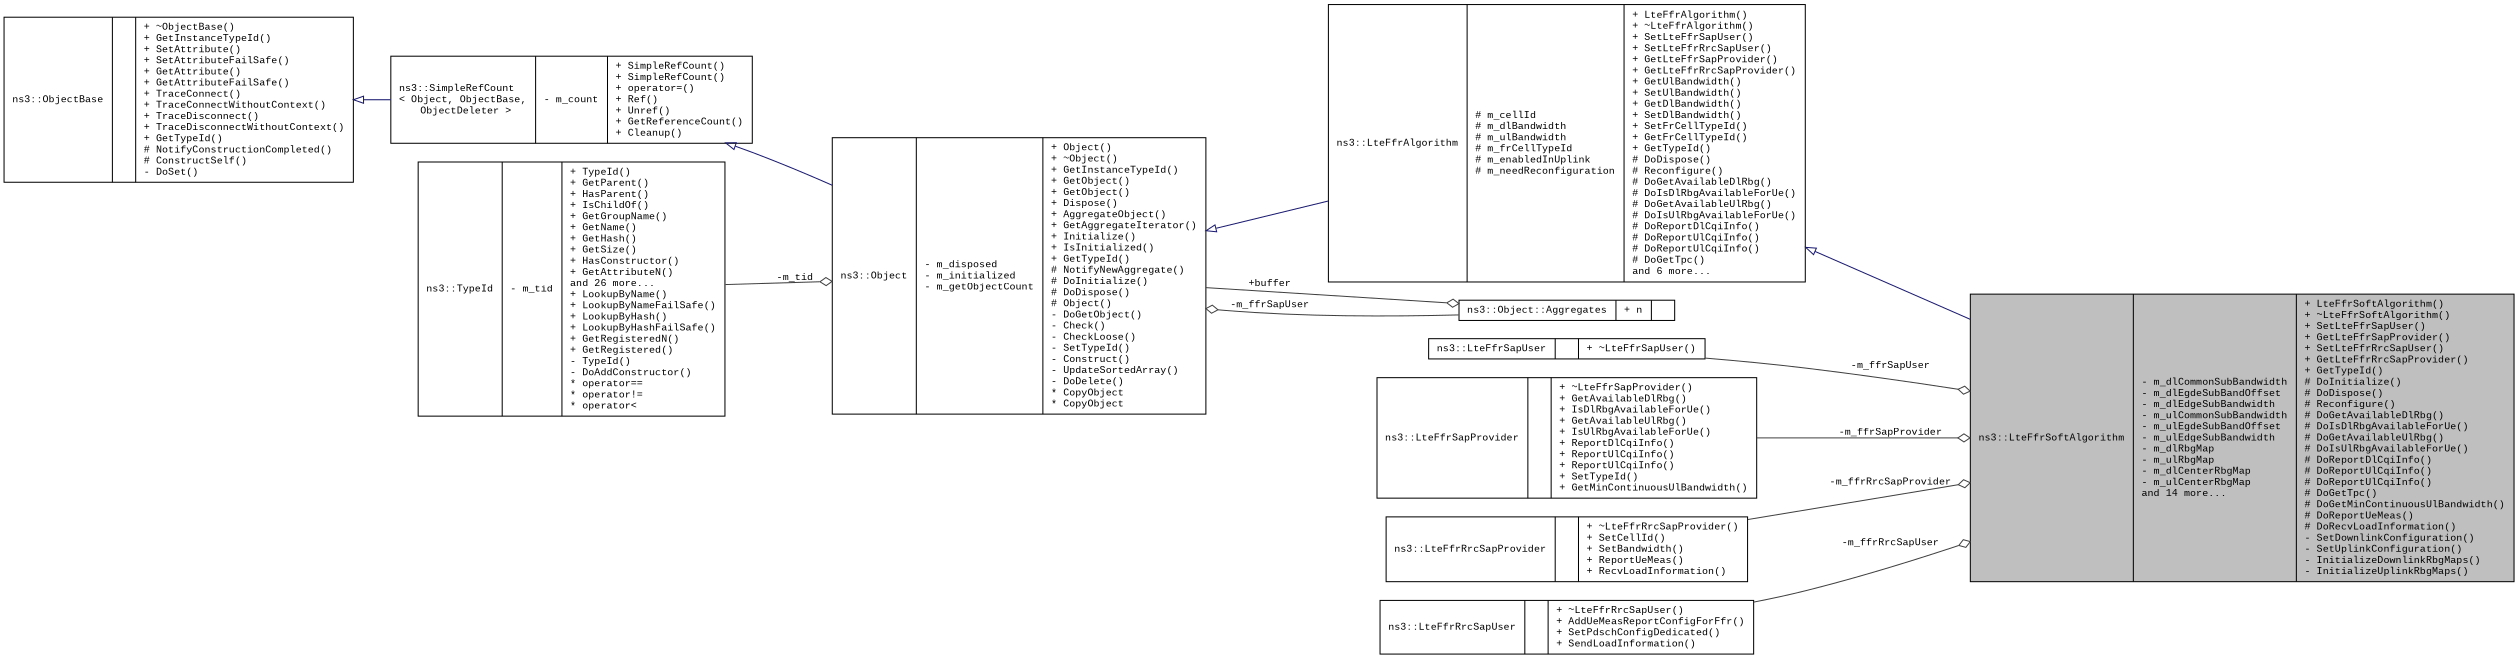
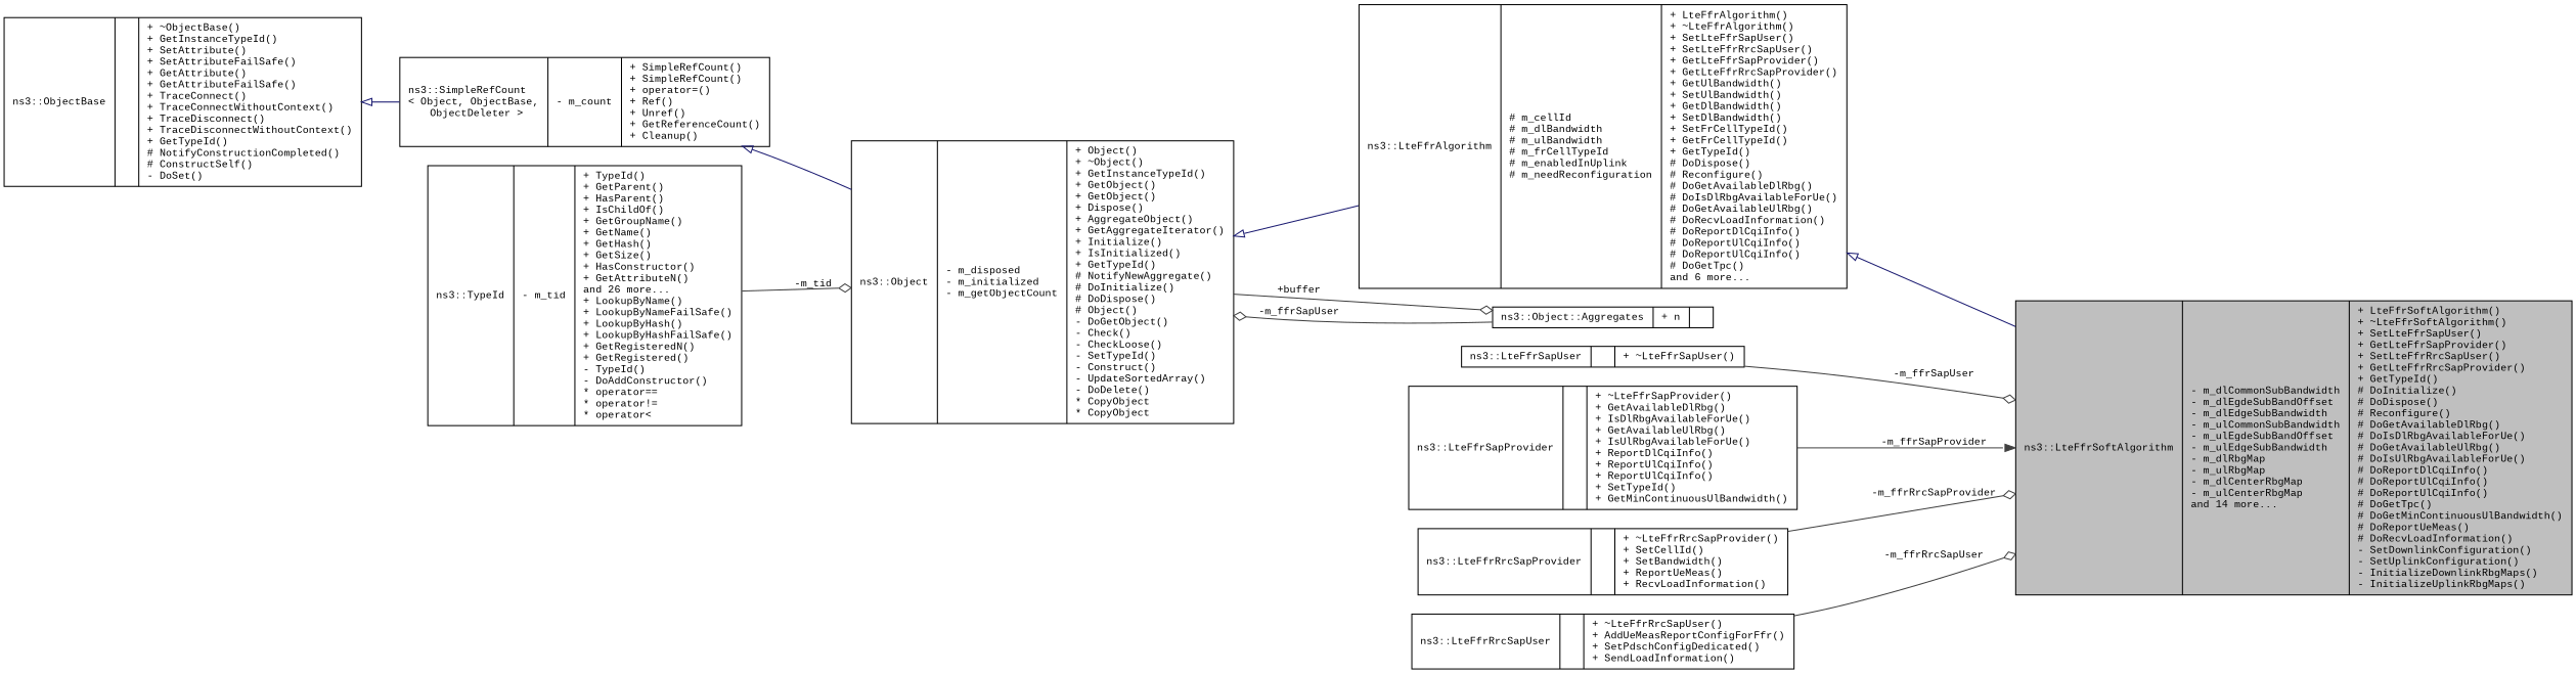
  digraph {
    fontname="Liberation Mono"
    rankdir=LR
    node [color=black fillcolor=white fontname="Liberation Mono" fontsize=10 shape=record style=filled]
    edge [color=grey25 fontname="Liberation Mono" fontsize=10 labelfontname=Helvetica labelfontsize=10 style=solid arrowhead=odiamond]
    n1 [fillcolor=grey75 fontcolor=black height=0.2 label="{ns3::LteFfrSoftAlgorithm\n|- m_dlCommonSubBandwidth\l- m_dlEgdeSubBandOffset\l- m_dlEdgeSubBandwidth\l- m_ulCommonSubBandwidth\l- m_ulEgdeSubBandOffset\l- m_ulEdgeSubBandwidth\l- m_dlRbgMap\l- m_ulRbgMap\l- m_dlCenterRbgMap\l- m_ulCenterRbgMap\land 14 more...\l|+ LteFfrSoftAlgorithm()\l+ ~LteFfrSoftAlgorithm()\l+ SetLteFfrSapUser()\l+ GetLteFfrSapProvider()\l+ SetLteFfrRrcSapUser()\l+ GetLteFfrRrcSapProvider()\l+ GetTypeId()\l# DoInitialize()\l# DoDispose()\l# Reconfigure()\l# DoGetAvailableDlRbg()\l# DoIsDlRbgAvailableForUe()\l# DoGetAvailableUlRbg()\l# DoIsUlRbgAvailableForUe()\l# DoReportDlCqiInfo()\l# DoReportUlCqiInfo()\l# DoReportUlCqiInfo()\l# DoGetTpc()\l# DoGetMinContinuousUlBandwidth()\l# DoReportUeMeas()\l# DoRecvLoadInformation()\l- SetDownlinkConfiguration()\l- SetUplinkConfiguration()\l- InitializeDownlinkRbgMaps()\l- InitializeUplinkRbgMaps()\l}" width=0.4]
-   n2 [height=0.2 label="{ns3::LteFfrAlgorithm\n|# m_cellId\l# m_dlBandwidth\l# m_ulBandwidth\l# m_frCellTypeId\l# m_enabledInUplink\l# m_needReconfiguration\l|+ LteFfrAlgorithm()\l+ ~LteFfrAlgorithm()\l+ SetLteFfrSapUser()\l+ SetLteFfrRrcSapUser()\l+ GetLteFfrSapProvider()\l+ GetLteFfrRrcSapProvider()\l+ GetUlBandwidth()\l+ SetUlBandwidth()\l+ GetDlBandwidth()\l+ SetDlBandwidth()\l+ SetFrCellTypeId()\l+ GetFrCellTypeId()\l+ GetTypeId()\l# DoDispose()\l# Reconfigure()\l# DoGetAvailableDlRbg()\l# DoIsDlRbgAvailableForUe()\l# DoGetAvailableUlRbg()\l# DoIsUlRbgAvailableForUe()\l# DoReportDlCqiInfo()\l# DoReportUlCqiInfo()\l# DoReportUlCqiInfo()\l# DoGetTpc()\land 6 more...\l}" width=0.4]
+   n2 [height=0.2 label="{ns3::LteFfrAlgorithm\n|# m_cellId\l# m_dlBandwidth\l# m_ulBandwidth\l# m_frCellTypeId\l# m_enabledInUplink\l# m_needReconfiguration\l|+ LteFfrAlgorithm()\l+ ~LteFfrAlgorithm()\l+ SetLteFfrSapUser()\l+ SetLteFfrRrcSapUser()\l+ GetLteFfrSapProvider()\l+ GetLteFfrRrcSapProvider()\l+ GetUlBandwidth()\l+ SetUlBandwidth()\l+ GetDlBandwidth()\l+ SetDlBandwidth()\l+ SetFrCellTypeId()\l+ GetFrCellTypeId()\l+ GetTypeId()\l# DoDispose()\l# Reconfigure()\l# DoGetAvailableDlRbg()\l# DoIsDlRbgAvailableForUe()\l# DoGetAvailableUlRbg()\l# DoRecvLoadInformation()\l# DoReportDlCqiInfo()\l# DoReportUlCqiInfo()\l# DoReportUlCqiInfo()\l# DoGetTpc()\land 6 more...\l}" width=0.4]
    n3 [height=0.2 label="{ns3::Object\n|- m_disposed\l- m_initialized\l- m_getObjectCount\l|+ Object()\l+ ~Object()\l+ GetInstanceTypeId()\l+ GetObject()\l+ GetObject()\l+ Dispose()\l+ AggregateObject()\l+ GetAggregateIterator()\l+ Initialize()\l+ IsInitialized()\l+ GetTypeId()\l# NotifyNewAggregate()\l# DoInitialize()\l# DoDispose()\l# Object()\l- DoGetObject()\l- Check()\l- CheckLoose()\l- SetTypeId()\l- Construct()\l- UpdateSortedArray()\l- DoDelete()\l* CopyObject\l* CopyObject\l}" width=0.4]
    n4 [height=0.2 label="{ns3::Object::Aggregates\n|+ n\l|}" width=0.4]
    n5 [height=0.2 label="{ns3::SimpleRefCount\l\< Object, ObjectBase,\l ObjectDeleter \>\n|- m_count\l|+ SimpleRefCount()\l+ SimpleRefCount()\l+ operator=()\l+ Ref()\l+ Unref()\l+ GetReferenceCount()\l+ Cleanup()\l}" width=0.4]
    n6 [height=0.2 label="{ns3::ObjectBase\n||+ ~ObjectBase()\l+ GetInstanceTypeId()\l+ SetAttribute()\l+ SetAttributeFailSafe()\l+ GetAttribute()\l+ GetAttributeFailSafe()\l+ TraceConnect()\l+ TraceConnectWithoutContext()\l+ TraceDisconnect()\l+ TraceDisconnectWithoutContext()\l+ GetTypeId()\l# NotifyConstructionCompleted()\l# ConstructSelf()\l- DoSet()\l}" width=0.4]
    n7 [height=0.2 label="{ns3::TypeId\n|- m_tid\l|+ TypeId()\l+ GetParent()\l+ HasParent()\l+ IsChildOf()\l+ GetGroupName()\l+ GetName()\l+ GetHash()\l+ GetSize()\l+ HasConstructor()\l+ GetAttributeN()\land 26 more...\l+ LookupByName()\l+ LookupByNameFailSafe()\l+ LookupByHash()\l+ LookupByHashFailSafe()\l+ GetRegisteredN()\l+ GetRegistered()\l- TypeId()\l- DoAddConstructor()\l* operator==\l* operator!=\l* operator\<\l}" width=0.4]
    n8 [height=0.2 label="{ns3::LteFfrSapUser\n||+ ~LteFfrSapUser()\l}" width=0.4]
    n9 [height=0.2 label="{ns3::LteFfrSapProvider\n||+ ~LteFfrSapProvider()\l+ GetAvailableDlRbg()\l+ IsDlRbgAvailableForUe()\l+ GetAvailableUlRbg()\l+ IsUlRbgAvailableForUe()\l+ ReportDlCqiInfo()\l+ ReportUlCqiInfo()\l+ ReportUlCqiInfo()\l+ SetTypeId()\l+ GetMinContinuousUlBandwidth()\l}" width=0.4]
    n10 [height=0.2 label="{ns3::LteFfrRrcSapProvider\n||+ ~LteFfrRrcSapProvider()\l+ SetCellId()\l+ SetBandwidth()\l+ ReportUeMeas()\l+ RecvLoadInformation()\l}" width=0.4]
    n11 [height=0.2 label="{ns3::LteFfrRrcSapUser\n||+ ~LteFfrRrcSapUser()\l+ AddUeMeasReportConfigForFfr()\l+ SetPdschConfigDedicated()\l+ SendLoadInformation()\l}" width=0.4]
    n2 -> n1 [arrowtail=onormal color=midnightblue dir=back arrowhead=""]
    n3 -> n2 [arrowtail=onormal color=midnightblue dir=back arrowhead=""]
    n3 -> n4 [label=" +buffer"]
    n4 -> n3 [label=" -m_ffrSapUser"]
    n5 -> n3 [arrowtail=onormal color=midnightblue dir=back arrowhead=""]
    n6 -> n5 [arrowtail=onormal color=midnightblue dir=back arrowhead=""]
    n7 -> n3 [label=" -m_tid"]
    n8 -> n1 [label=" -m_ffrSapUser"]
-   n9 -> n1 [label=" -m_ffrSapProvider"]
+   n9 -> n1 [arrowhead=normal label=" -m_ffrSapProvider"]
    n10 -> n1 [label=" -m_ffrRrcSapProvider"]
    n11 -> n1 [label=" -m_ffrRrcSapUser"]
  }
